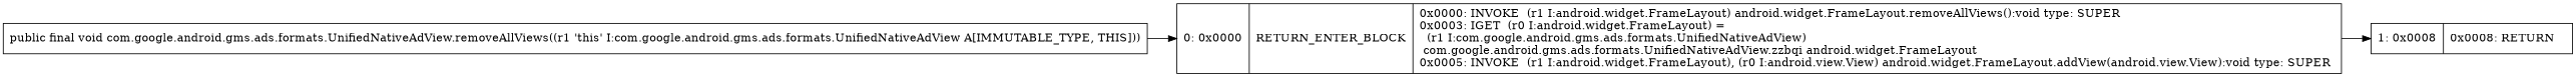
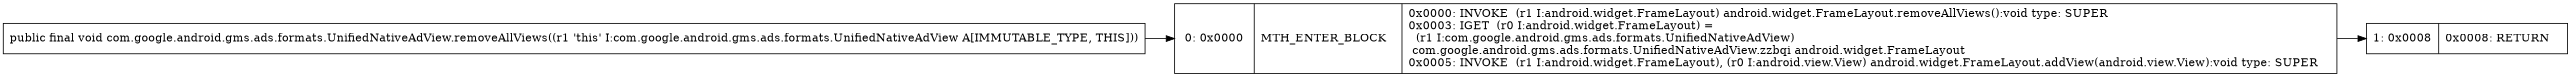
  digraph {
    rankdir=LR
    node [shape=record]
-   n1 [label="{0\:\ 0x0000|RETURN_ENTER_BLOCK\l|0x0000: INVOKE  (r1 I:android.widget.FrameLayout) android.widget.FrameLayout.removeAllViews():void type: SUPER \l0x0003: IGET  (r0 I:android.widget.FrameLayout) = \l  (r1 I:com.google.android.gms.ads.formats.UnifiedNativeAdView)\l com.google.android.gms.ads.formats.UnifiedNativeAdView.zzbqi android.widget.FrameLayout \l0x0005: INVOKE  (r1 I:android.widget.FrameLayout), (r0 I:android.view.View) android.widget.FrameLayout.addView(android.view.View):void type: SUPER \l}"]
+   n1 [label="{0\:\ 0x0000|MTH_ENTER_BLOCK\l|0x0000: INVOKE  (r1 I:android.widget.FrameLayout) android.widget.FrameLayout.removeAllViews():void type: SUPER \l0x0003: IGET  (r0 I:android.widget.FrameLayout) = \l  (r1 I:com.google.android.gms.ads.formats.UnifiedNativeAdView)\l com.google.android.gms.ads.formats.UnifiedNativeAdView.zzbqi android.widget.FrameLayout \l0x0005: INVOKE  (r1 I:android.widget.FrameLayout), (r0 I:android.view.View) android.widget.FrameLayout.addView(android.view.View):void type: SUPER \l}"]
    n2 [label="{1\:\ 0x0008|0x0008: RETURN   \l}"]
    n3 [label="{public final void com.google.android.gms.ads.formats.UnifiedNativeAdView.removeAllViews((r1 'this' I:com.google.android.gms.ads.formats.UnifiedNativeAdView A[IMMUTABLE_TYPE, THIS])) }"]
    n1 -> n2
    n3 -> n1
  }
